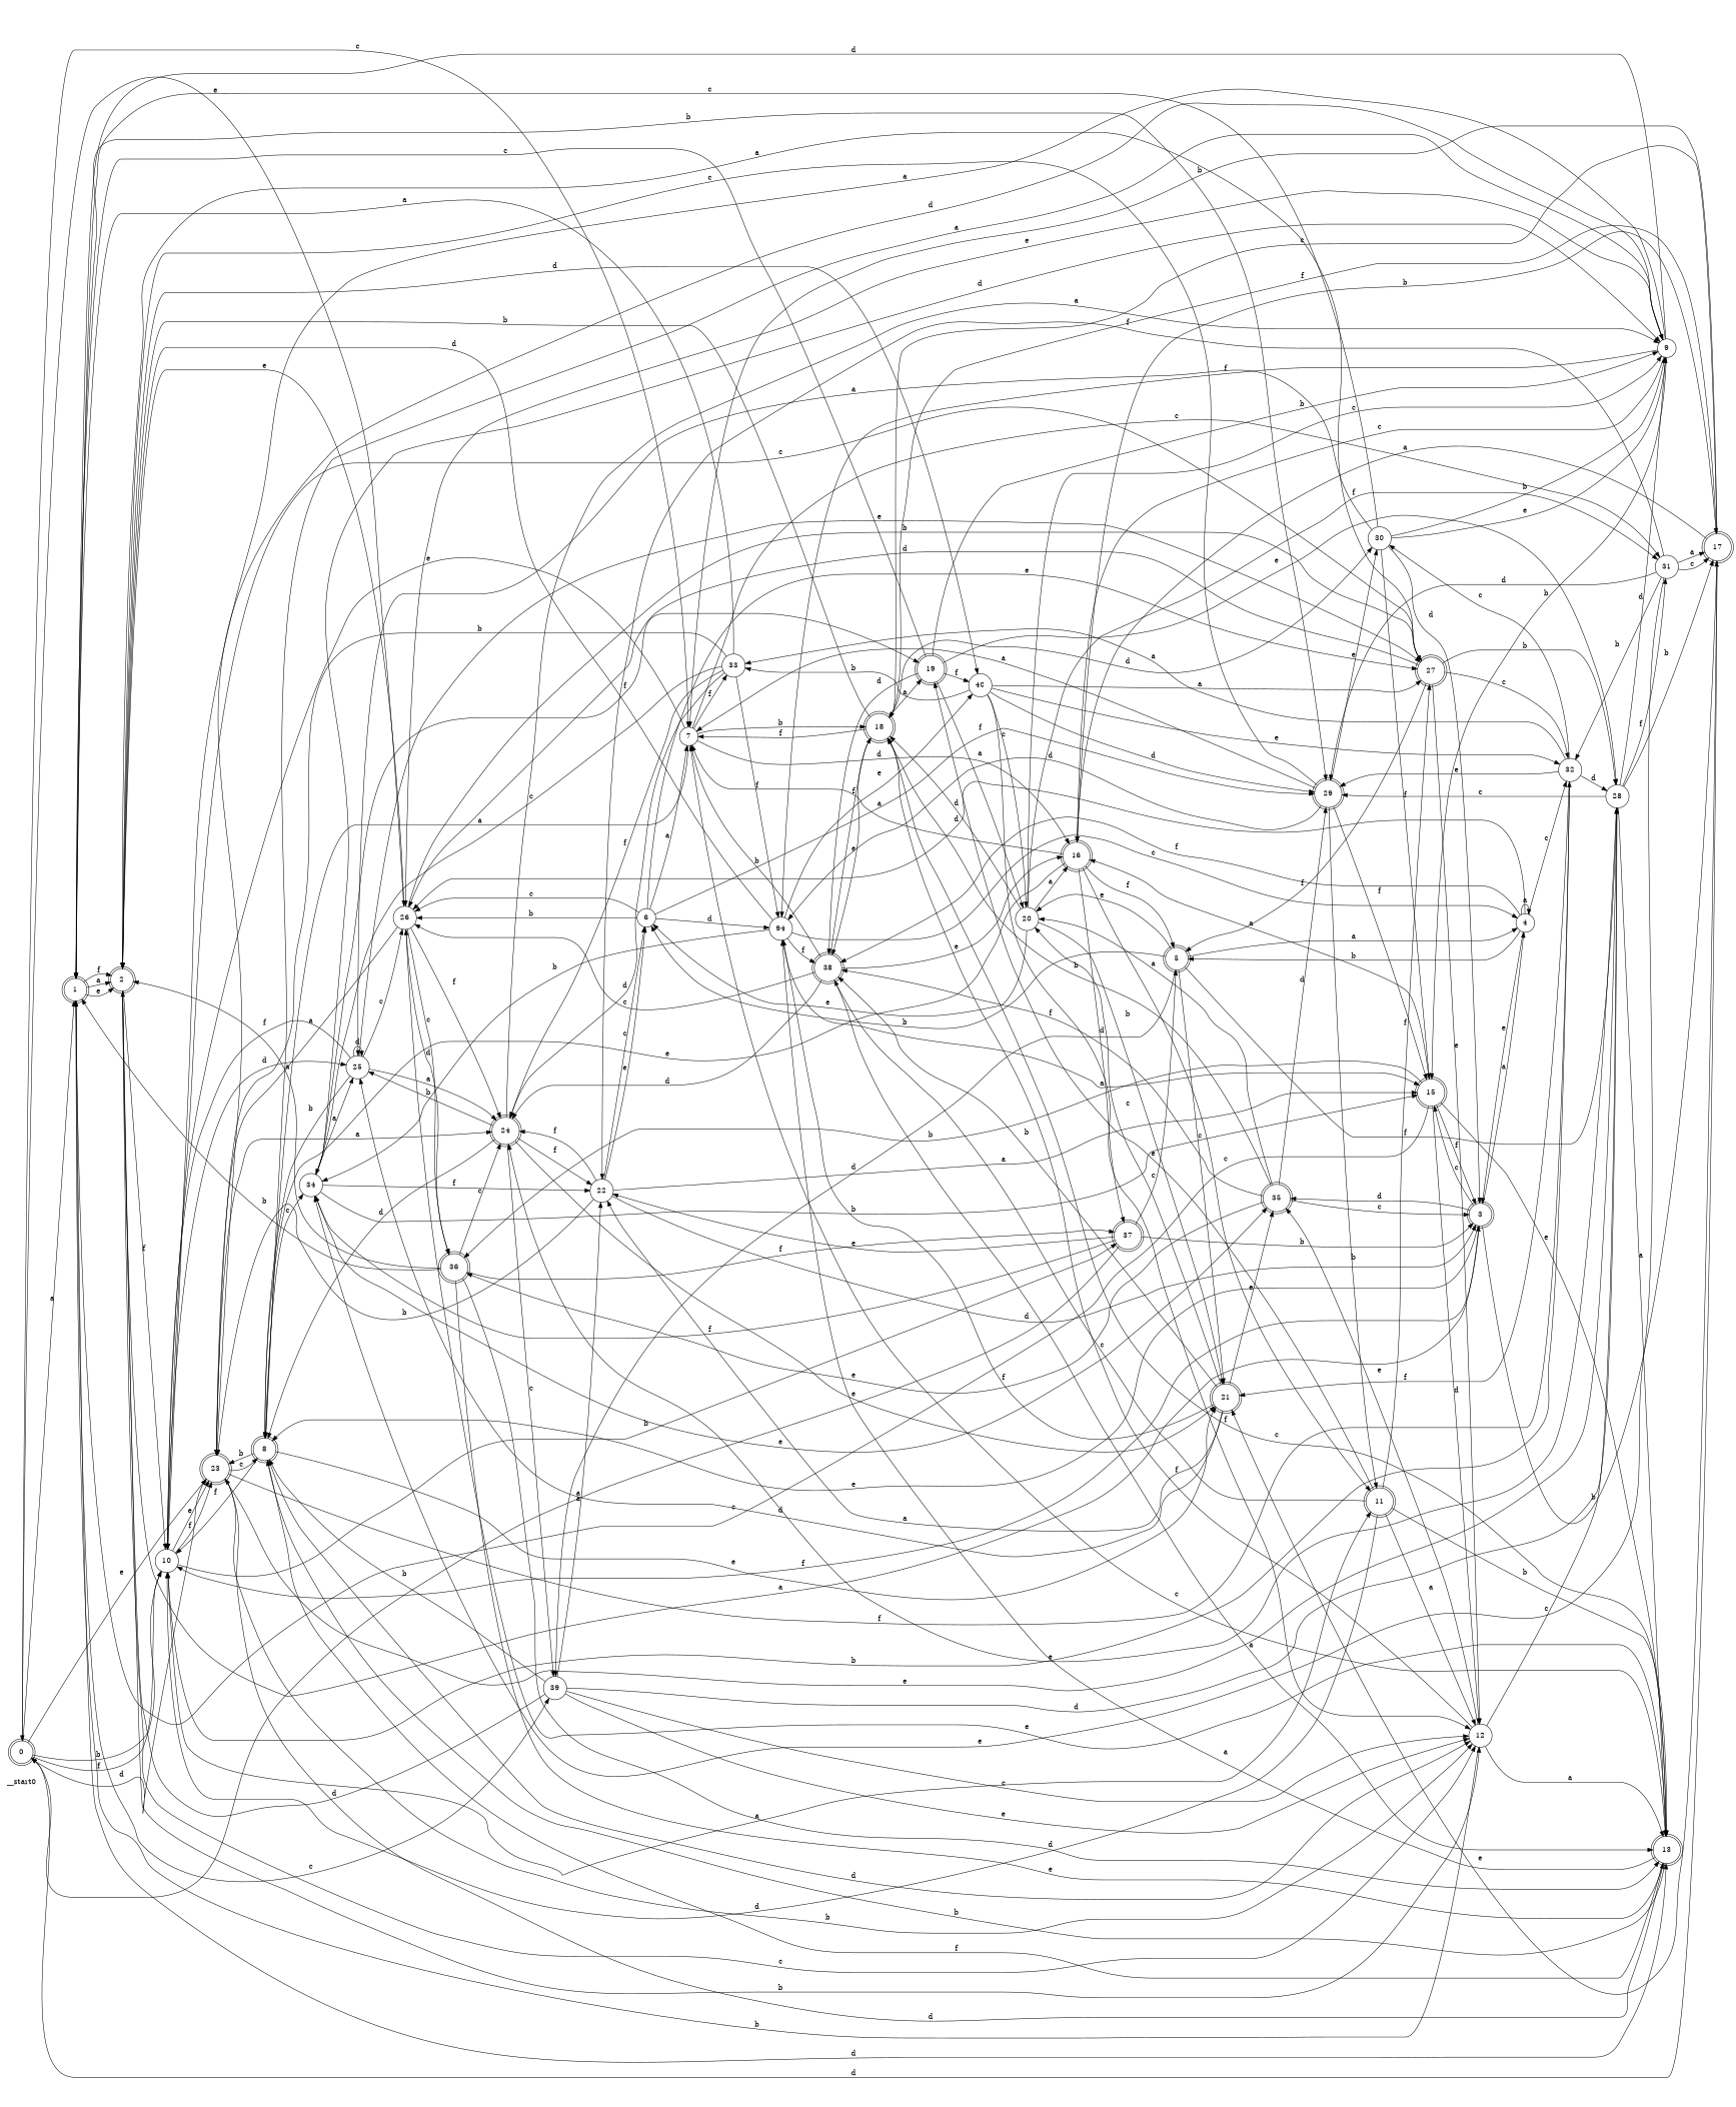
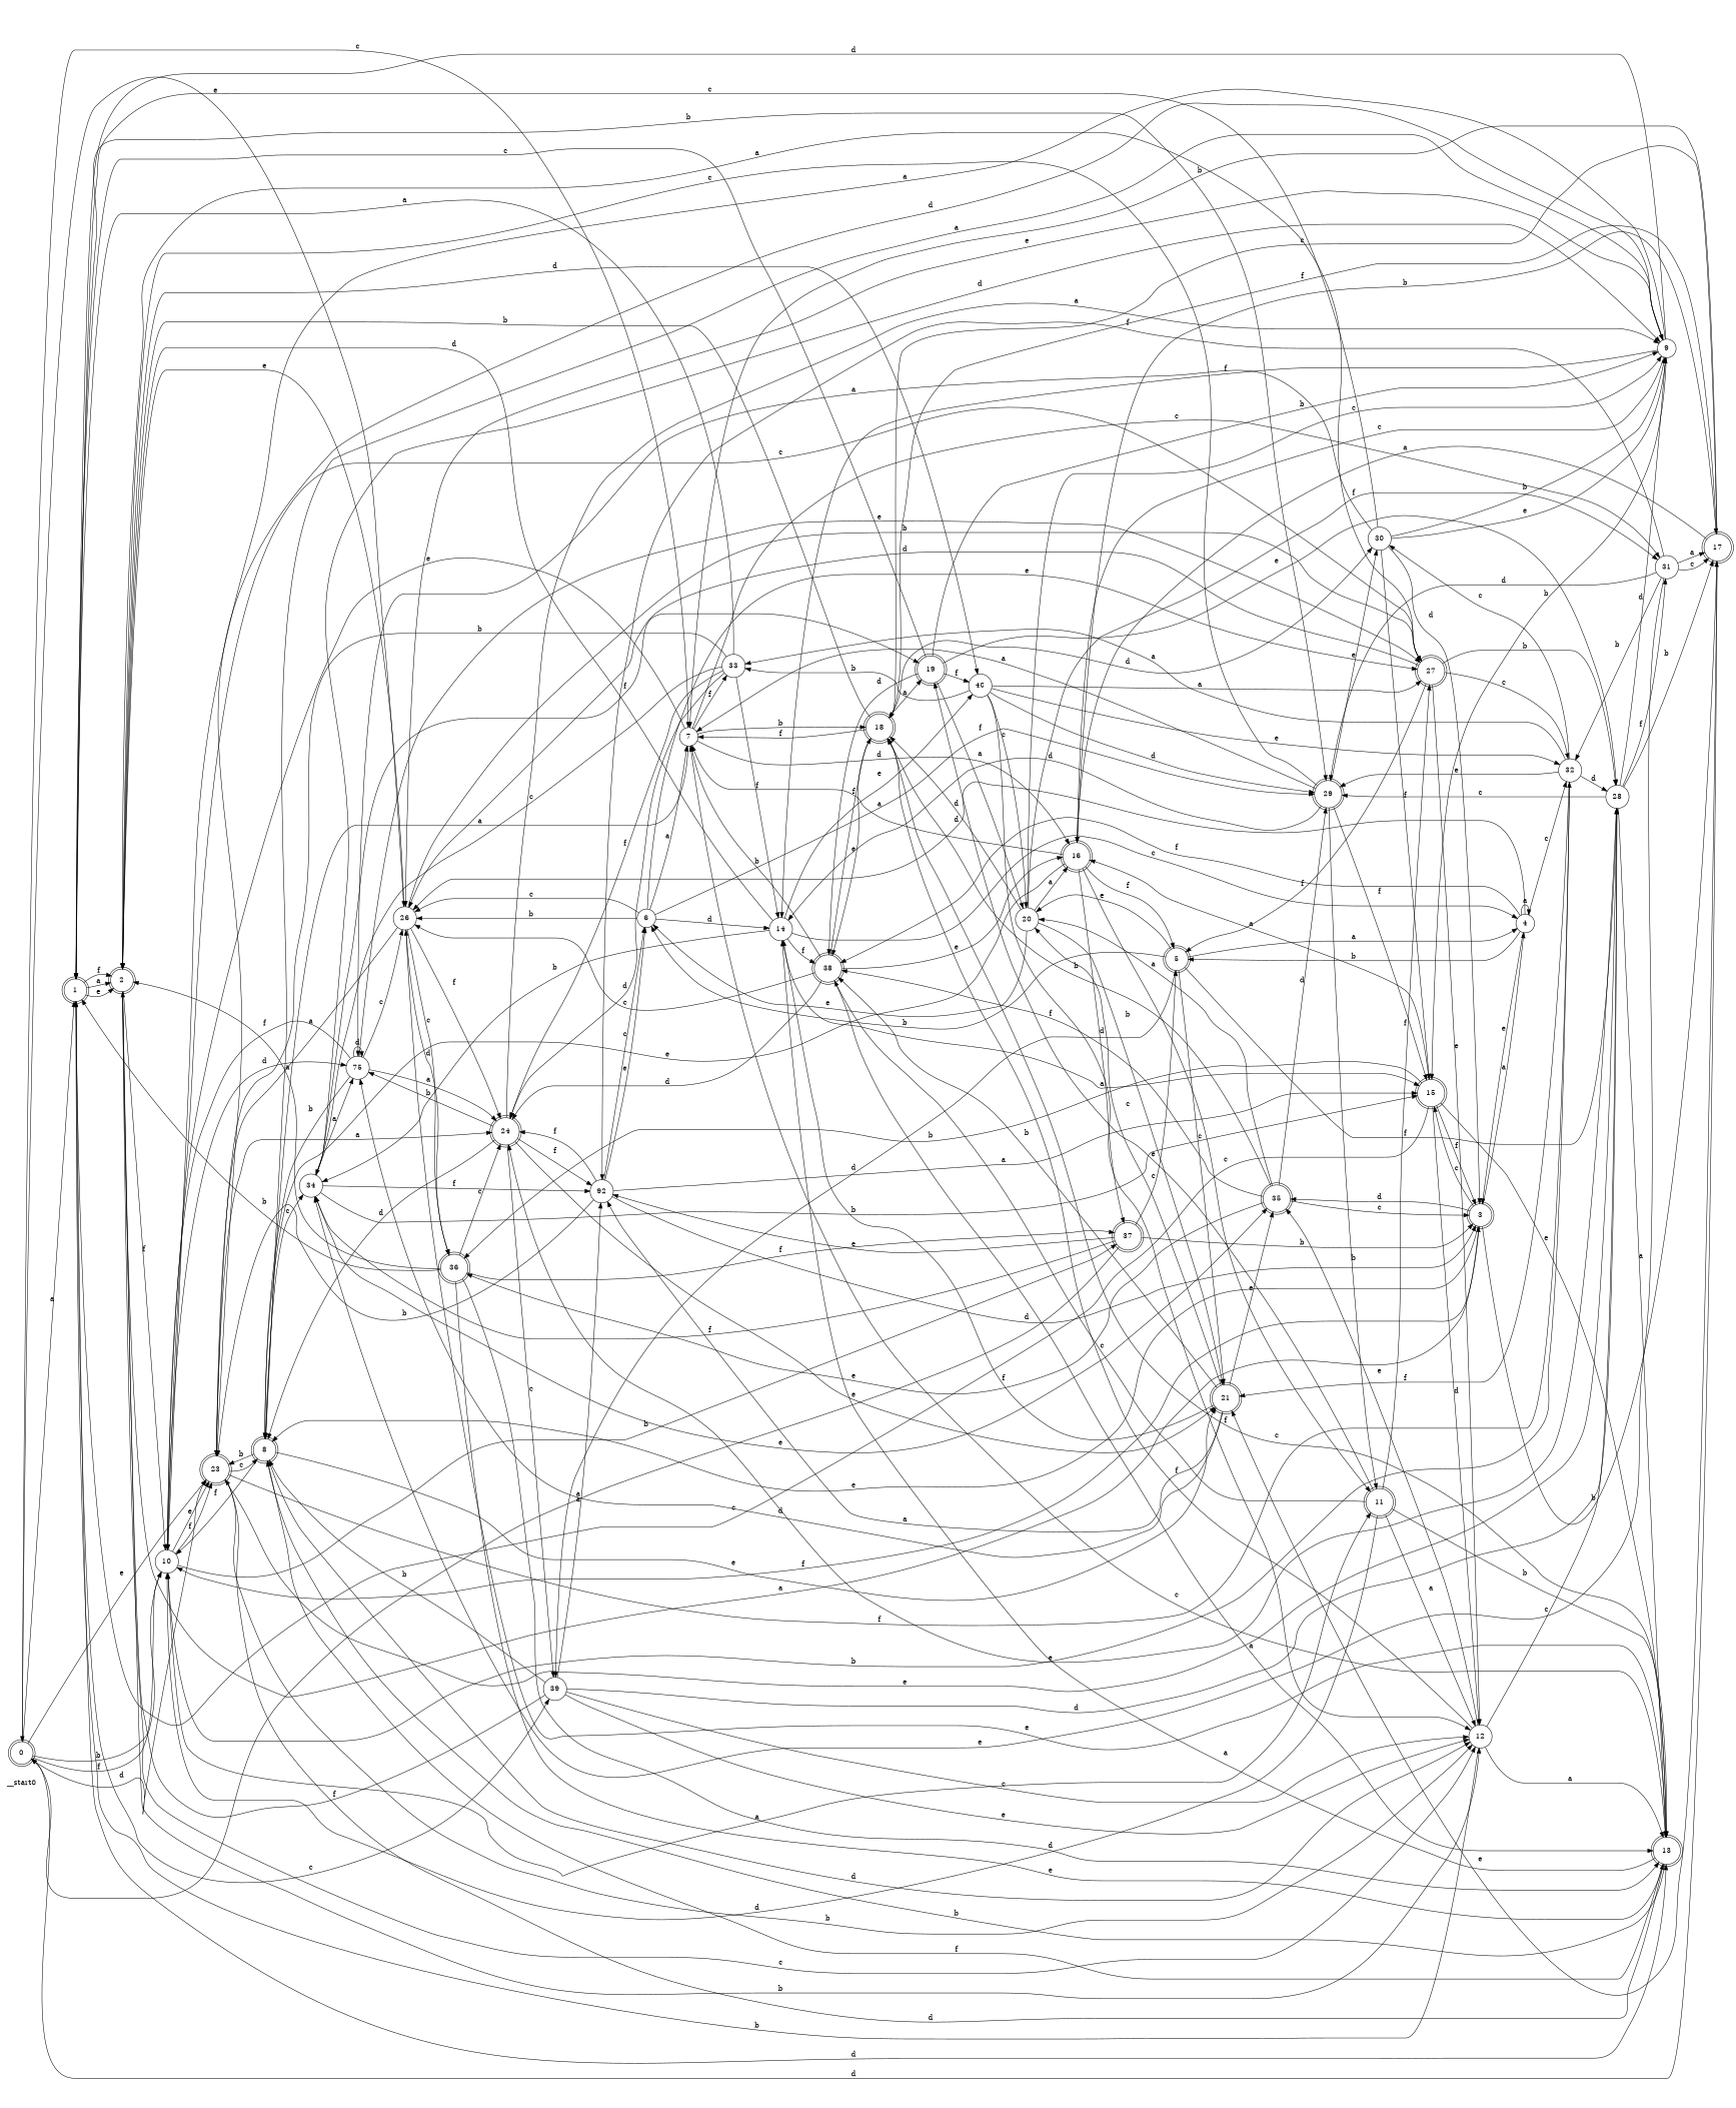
  digraph {
    fontname="DejaVu Serif"
    rankdir=LR
    node [fontname="DejaVu Serif" shape=doublecircle color=black fillcolor=white style="rounded,filled"]
    edge [fontname="DejaVu Serif"]
    __start0 [shape=none color="" fillcolor="" style=""]
    n2 [label=0]
    n3 [label=1]
    n4 [label=7 shape=circle style=filled]
    n5 [label=10 shape=circle style=filled]
    n6 [label=23]
    n7 [label=2]
    n8 [label=13]
    n9 [label=29]
    n10 [label=39 shape=circle style=filled]
    n11 [label=8]
    n12 [label=16]
    n13 [label=18]
    n14 [label=31 shape=circle style=filled]
    n15 [label=33 shape=circle style=filled]
    n16 [label=27]
    n17 [label=11]
-   n18 [label=25 shape=circle style=filled]
+   n18 [label=75 shape=circle style=filled]
    n19 [label=37]
    n20 [label=12 shape=circle style=filled]
    n21 [label=32 shape=circle style=filled]
    n22 [label=28 shape=circle style=filled]
    n23 [label=9 shape=circle style=filled]
    n24 [label=24]
    n25 [label=3]
    n26 [label=26 shape=circle style=filled]
    n27 [label=40 shape=circle style=filled]
-   n28 [label=94 shape=circle style=filled]
+   n28 [label=14 shape=circle style=filled]
    n29 [label=15]
    n30 [label=30 shape=circle style=filled]
-   n31 [label=22 shape=circle style=filled]
+   n31 [label=92 shape=circle style=filled]
    n32 [label=4 shape=circle style=filled]
    n33 [label=17]
    n34 [label=35]
    n35 [label=36]
    n36 [label=20 shape=circle style=filled]
    n37 [label=5]
    n38 [label=38]
    n39 [label=21]
    n40 [label=34 shape=circle style=filled]
    n41 [label=6 shape=circle style=filled]
    n42 [label=19]
    n2 -> n3 [label=a]
    n2 -> n4 [label=c]
    n2 -> n5 [label=b]
    n2 -> n5 [label=f]
    n2 -> n6 [label=d]
    n2 -> n6 [label=e]
    n3 -> n7 [label=a]
    n3 -> n7 [label=e]
    n3 -> n7 [label=f]
    n3 -> n8 [label=d]
    n3 -> n9 [label=b]
    n3 -> n10 [label=c]
    n4 -> n5 [label=e]
    n4 -> n11 [label=a]
    n4 -> n12 [label=d]
    n4 -> n13 [label=b]
    n4 -> n14 [label=c]
    n4 -> n15 [label=f]
    n5 -> n6 [label=e]
    n5 -> n6 [label=f]
    n5 -> n16 [label=c]
    n5 -> n17 [label=a]
    n5 -> n18 [label=d]
    n5 -> n19 [label=b]
    n6 -> n11 [label=c]
    n6 -> n20 [label=b]
    n6 -> n21 [label=f]
    n6 -> n22 [label=e]
    n6 -> n23 [label=d]
    n6 -> n24 [label=a]
    n7 -> n5 [label=f]
    n7 -> n20 [label=b]
    n7 -> n20 [label=c]
    n7 -> n25 [label=a]
    n7 -> n26 [label=e]
    n7 -> n27 [label=d]
    n8 -> n4 [label=c]
    n8 -> n6 [label=d]
    n8 -> n11 [label=b]
    n8 -> n11 [label=f]
    n8 -> n26 [label=e]
    n8 -> n28 [label=a]
    n9 -> n4 [label=a]
    n9 -> n7 [label=c]
    n9 -> n17 [label=b]
    n9 -> n28 [label=d]
    n9 -> n29 [label=f]
    n9 -> n30 [label=e]
-   n10 -> n7 [label=d]
+   n10 -> n7 [label=f]
    n10 -> n11 [label=b]
    n10 -> n20 [label=c]
    n10 -> n20 [label=e]
    n10 -> n22 [label=d]
    n10 -> n31 [label=a]
    n11 -> n5 [label=f]
    n11 -> n6 [label=b]
    n11 -> n20 [label=d]
    n11 -> n23 [label=a]
    n11 -> n39 [label=e]
    n11 -> n40 [label=c]
    n12 -> n4 [label=a]
    n12 -> n11 [label=e]
    n12 -> n17 [label=c]
    n12 -> n19 [label=d]
    n12 -> n33 [label=b]
    n12 -> n37 [label=f]
    n13 -> n4 [label=f]
    n13 -> n7 [label=b]
    n13 -> n8 [label=c]
    n13 -> n30 [label=d]
    n13 -> n38 [label=e]
    n13 -> n42 [label=a]
    n14 -> n9 [label=d]
    n14 -> n21 [label=b]
    n14 -> n31 [label=f]
    n14 -> n33 [label=a]
    n14 -> n33 [label=c]
    n14 -> n40 [label=e]
    n15 -> n3 [label=a]
    n15 -> n6 [label=b]
    n15 -> n24 [label=d]
    n15 -> n24 [label=f]
    n15 -> n28 [label=f]
    n15 -> n40 [label=c]
    n16 -> n7 [label=a]
    n16 -> n20 [label=e]
    n16 -> n21 [label=c]
    n16 -> n22 [label=b]
    n16 -> n26 [label=d]
    n16 -> n37 [label=f]
    n17 -> n5 [label=d]
    n17 -> n8 [label=b]
    n17 -> n16 [label=f]
    n17 -> n20 [label=a]
    n17 -> n38 [label=c]
    n17 -> n42 [label=e]
    n18 -> n5 [label=f]
    n18 -> n11 [label=b]
    n18 -> n16 [label=e]
    n18 -> n18 [label=d]
    n18 -> n24 [label=a]
    n18 -> n26 [label=c]
    n19 -> n2 [label=a]
    n19 -> n25 [label=b]
    n19 -> n31 [label=e]
    n19 -> n37 [label=c]
    n19 -> n40 [label=f]
    n20 -> n3 [label=b]
    n20 -> n8 [label=a]
    n20 -> n13 [label=f]
    n20 -> n22 [label=c]
    n20 -> n34 [label=e]
    n21 -> n5 [label=b]
    n21 -> n9 [label=e]
    n21 -> n15 [label=a]
    n21 -> n22 [label=d]
    n21 -> n30 [label=c]
    n21 -> n39 [label=f]
    n22 -> n8 [label=a]
    n22 -> n9 [label=c]
    n22 -> n14 [label=f]
    n22 -> n23 [label=d]
    n22 -> n24 [label=e]
    n22 -> n33 [label=b]
    n23 -> n3 [label=d]
    n23 -> n5 [label=a]
    n23 -> n12 [label=c]
    n23 -> n26 [label=e]
    n23 -> n28 [label=f]
    n23 -> n29 [label=b]
    n24 -> n10 [label=c]
    n24 -> n11 [label=d]
    n24 -> n18 [label=b]
    n24 -> n23 [label=a]
    n24 -> n31 [label=f]
    n24 -> n39 [label=e]
    n25 -> n5 [label=f]
    n25 -> n11 [label=e]
    n25 -> n29 [label=c]
    n25 -> n32 [label=a]
    n25 -> n33 [label=b]
    n25 -> n34 [label=d]
    n26 -> n2 [label=e]
    n26 -> n6 [label=a]
    n26 -> n16 [label=b]
    n26 -> n24 [label=f]
    n26 -> n35 [label=c]
    n26 -> n35 [label=d]
    n27 -> n9 [label=d]
    n27 -> n15 [label=b]
    n27 -> n16 [label=a]
    n27 -> n20 [label=f]
    n27 -> n21 [label=e]
    n27 -> n36 [label=c]
    n28 -> n7 [label=d]
    n28 -> n27 [label=e]
    n28 -> n29 [label=a]
    n28 -> n32 [label=c]
    n28 -> n38 [label=f]
    n28 -> n40 [label=b]
    n29 -> n3 [label=c]
    n29 -> n8 [label=e]
    n29 -> n12 [label=a]
    n29 -> n20 [label=d]
    n29 -> n25 [label=f]
    n29 -> n35 [label=b]
    n30 -> n3 [label=c]
    n30 -> n18 [label=a]
    n30 -> n23 [label=b]
    n30 -> n23 [label=e]
    n30 -> n25 [label=d]
    n30 -> n29 [label=f]
    n31 -> n6 [label=b]
    n31 -> n24 [label=f]
    n31 -> n25 [label=d]
    n31 -> n29 [label=a]
    n31 -> n41 [label=c]
    n31 -> n41 [label=e]
    n32 -> n21 [label=c]
    n32 -> n25 [label=e]
    n32 -> n26 [label=d]
    n32 -> n32 [label=a]
    n32 -> n37 [label=b]
    n32 -> n38 [label=f]
    n33 -> n2 [label=d]
    n33 -> n4 [label=b]
    n33 -> n12 [label=a]
    n33 -> n13 [label=c]
    n33 -> n13 [label=f]
    n33 -> n39 [label=e]
    n34 -> n9 [label=d]
    n34 -> n13 [label=b]
    n34 -> n25 [label=c]
    n34 -> n35 [label=e]
    n34 -> n36 [label=a]
    n34 -> n38 [label=f]
    n35 -> n3 [label=b]
    n35 -> n7 [label=a]
    n35 -> n8 [label=d]
    n35 -> n8 [label=e]
    n35 -> n19 [label=f]
    n35 -> n24 [label=c]
    n36 -> n12 [label=a]
    n36 -> n13 [label=d]
    n36 -> n14 [label=f]
    n36 -> n23 [label=c]
    n36 -> n39 [label=b]
    n36 -> n41 [label=e]
    n37 -> n10 [label=d]
    n37 -> n22 [label=f]
    n37 -> n32 [label=a]
    n37 -> n36 [label=e]
    n37 -> n39 [label=c]
    n37 -> n41 [label=b]
    n38 -> n4 [label=b]
    n38 -> n8 [label=a]
    n38 -> n12 [label=e]
    n38 -> n13 [label=f]
    n38 -> n24 [label=d]
    n38 -> n26 [label=c]
    n39 -> n18 [label=d]
    n39 -> n28 [label=f]
    n39 -> n31 [label=a]
    n39 -> n34 [label=e]
    n39 -> n36 [label=c]
    n39 -> n38 [label=b]
    n40 -> n18 [label=a]
    n40 -> n23 [label=d]
    n40 -> n29 [label=b]
    n40 -> n31 [label=f]
    n40 -> n34 [label=e]
    n40 -> n42 [label=f]
    n41 -> n4 [label=a]
    n41 -> n9 [label=f]
    n41 -> n16 [label=e]
    n41 -> n26 [label=b]
    n41 -> n26 [label=c]
    n41 -> n28 [label=d]
    n42 -> n3 [label=c]
    n42 -> n22 [label=e]
    n42 -> n23 [label=b]
    n42 -> n27 [label=f]
    n42 -> n36 [label=a]
    n42 -> n38 [label=d]
  }
